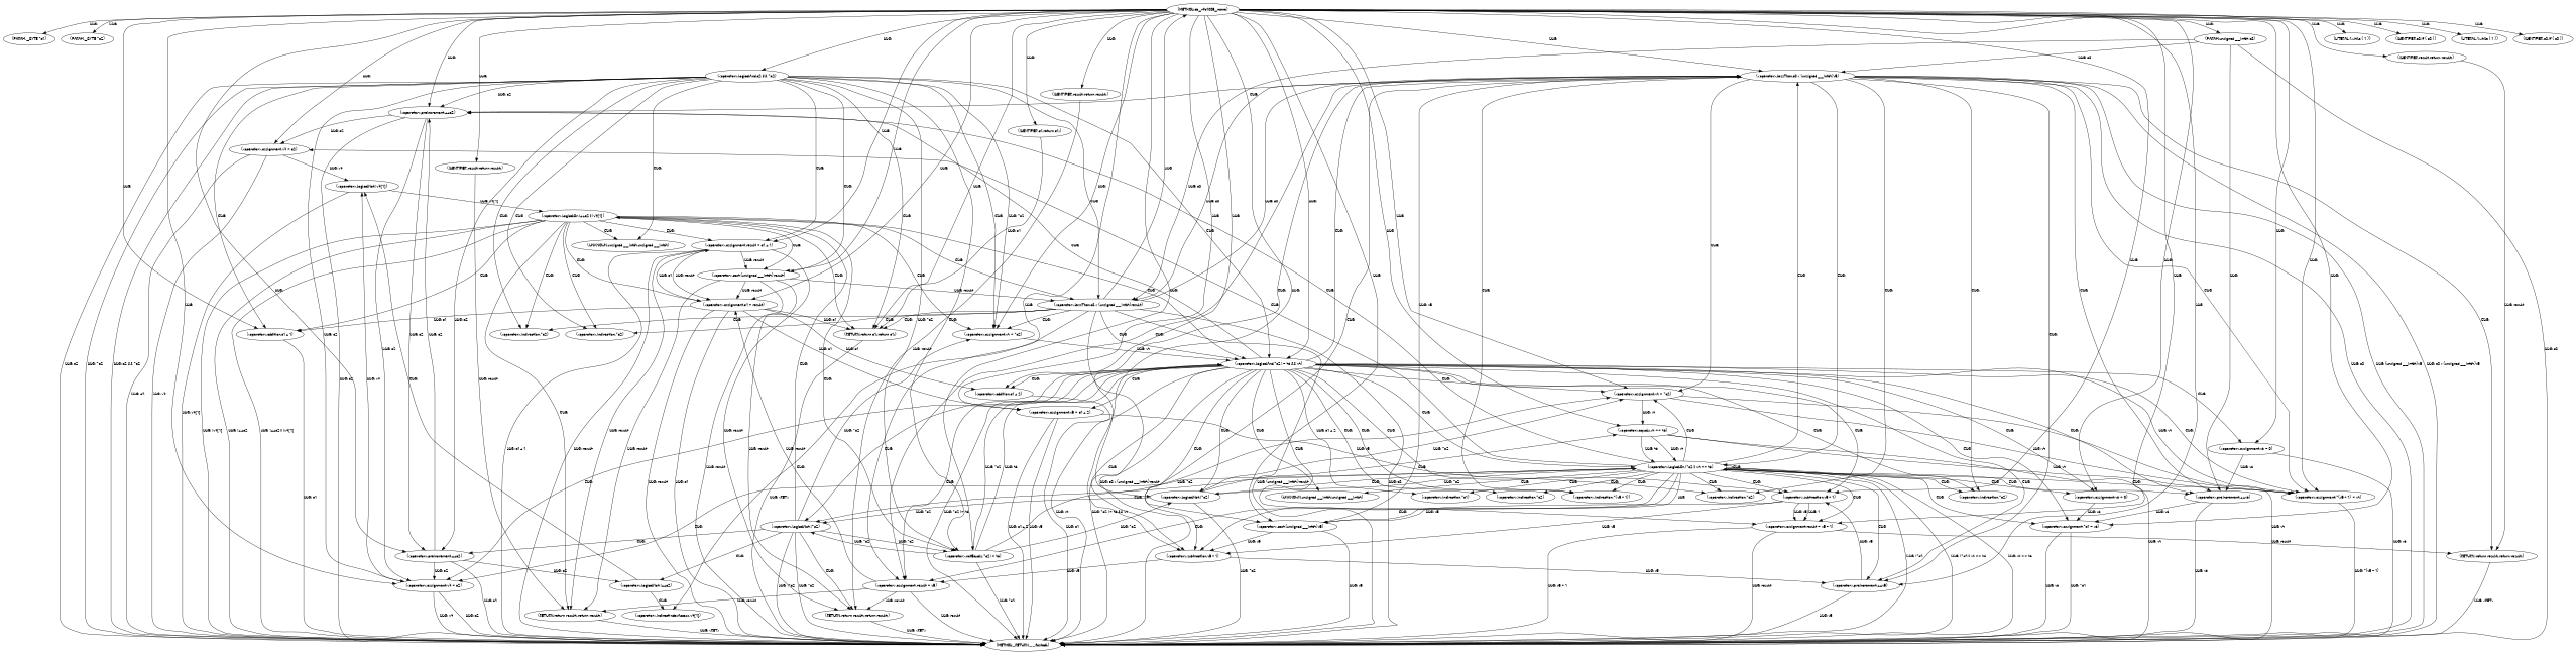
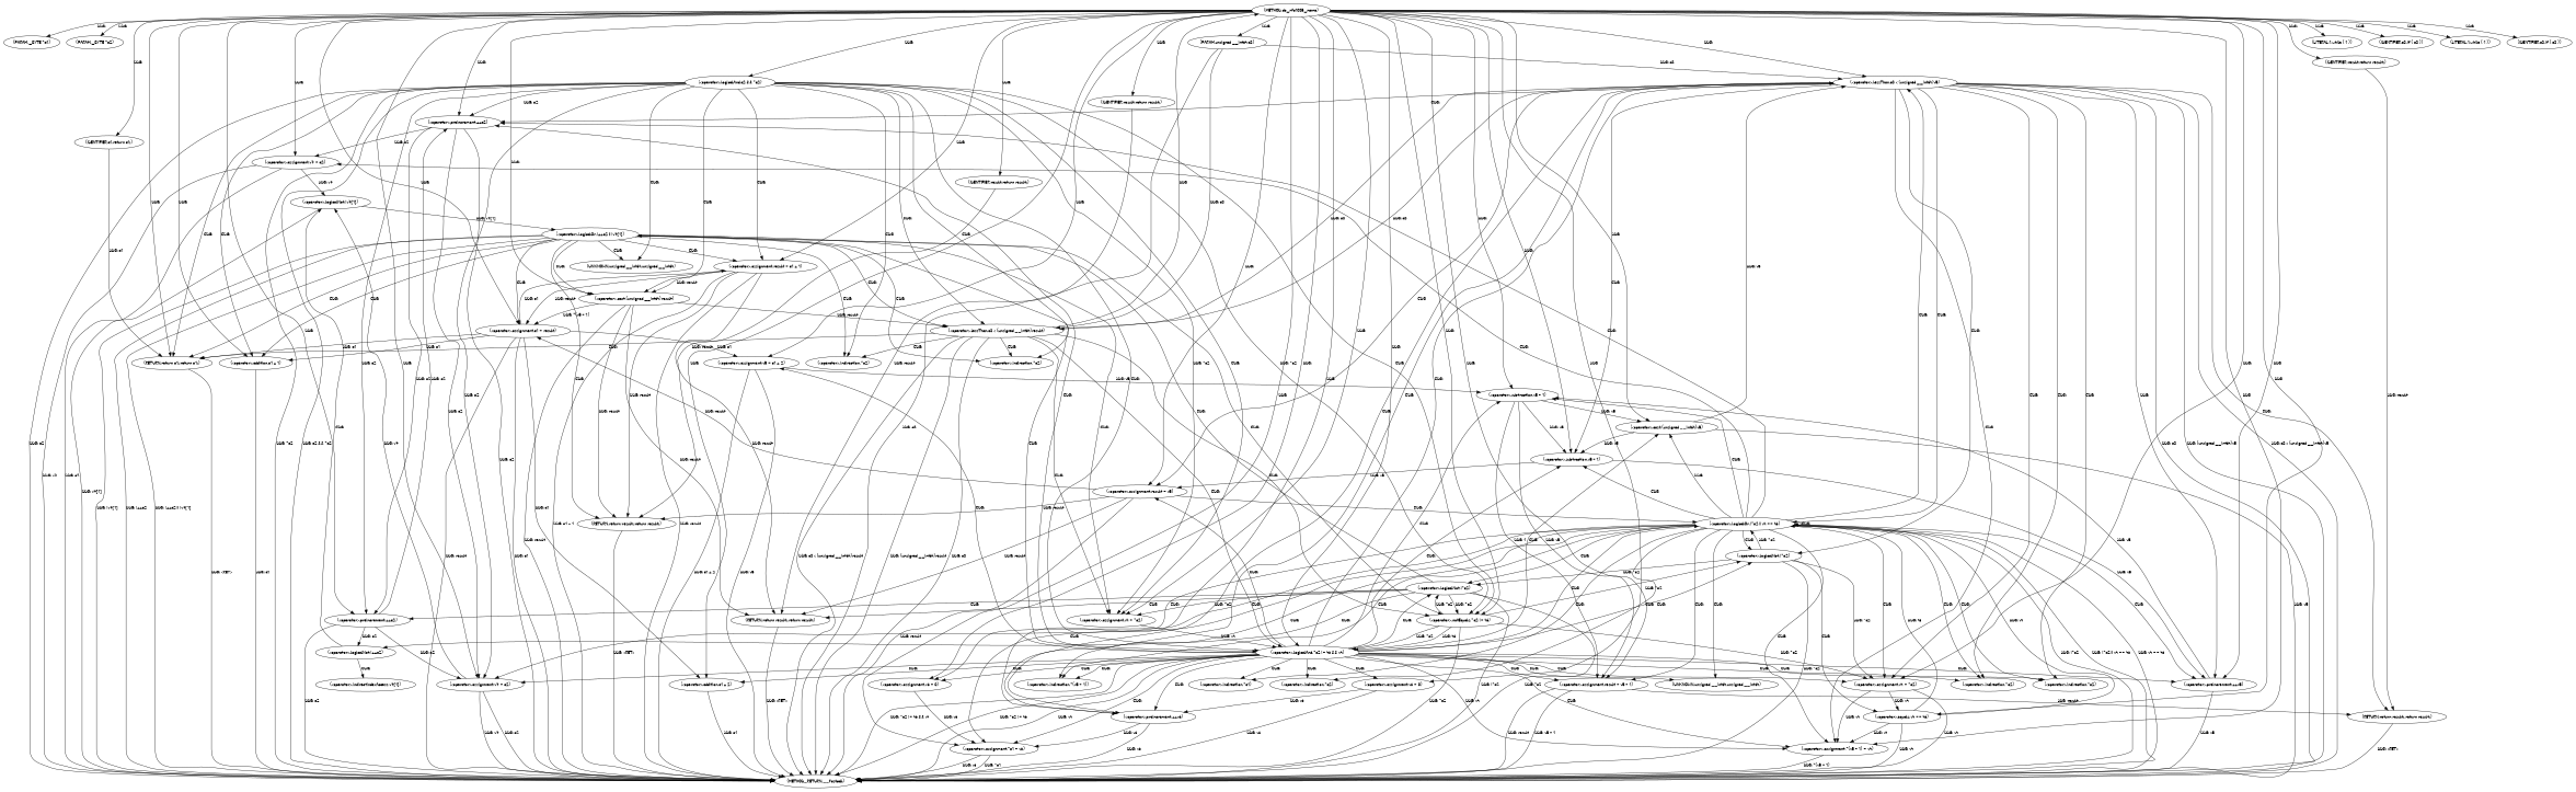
  digraph {
    fontname="Patrick Hand"
    node [fontname="Patrick Hand"]
    edge [fontname="Patrick Hand"]
    n1 [label="(METHOD,do_rfc1035_name)"]
    n2 [label="(PARAM,_BYTE *a1)"]
    n3 [label="(PARAM,_BYTE *a2)"]
    n4 [label="(PARAM,unsigned __int64 a3)"]
    n5 [label="(<operator>.logicalAnd,a2 && *a2)"]
    n6 [label="(LITERAL,1,while ( 1 ))"]
    n7 [label="(<operator>.assignment,result = a1 + 1)"]
    n8 [label="(<operator>.addition,a1 + 1)"]
    n9 [label="(IDENTIFIER,a3,if ( a3 ))"]
    n10 [label="(<operator>.cast,(unsigned __int64)result)"]
    n11 [label="(<operator>.assignment,v4 = *a2)"]
    n12 [label="(<operator>.logicalAnd,*a2 != 46 && v4)"]
    n13 [label="(<operator>.notEquals,*a2 != 46)"]
    n14 [label="(<operator>.assignment,v5 = a1 + 2)"]
    n15 [label="(<operator>.addition,a1 + 2)"]
    n16 [label="(<operator>.assignment,v6 = 0)"]
    n17 [label="(LITERAL,1,while ( 1 ))"]
    n18 [label="(<operator>.assignment,result = v5 - 1)"]
    n19 [label="(<operator>.subtraction,v5 - 1)"]
    n20 [label="(IDENTIFIER,a3,if ( a3 ))"]
    n21 [label="(<operator>.lessThan,a3 < (unsigned __int64)v5)"]
    n22 [label="(<operator>.cast,(unsigned __int64)v5)"]
    n23 [label="(IDENTIFIER,result,return result;)"]
    n24 [label="(<operator>.preIncrement,++a2)"]
    n25 [label="(<operator>.assignment,*(v5 - 1) = v4)"]
    n26 [label="(<operator>.subtraction,v5 - 1)"]
    n27 [label="(<operator>.assignment,result = v5)"]
    n28 [label="(<operator>.assignment,v4 = *a2)"]
    n29 [label="(<operator>.preIncrement,++v6)"]
    n30 [label="(<operator>.preIncrement,++v5)"]
    n31 [label="(<operator>.equals,v4 == 46)"]
    n32 [label="(<operator>.assignment,v7 = a2)"]
    n33 [label="(<operator>.assignment,v7 = a2)"]
    n34 [label="(<operator>.assignment,v6 = 0)"]
    n35 [label="(<operator>.assignment,*a1 = v6)"]
    n36 [label="(IDENTIFIER,result,return result;)"]
    n37 [label="(<operator>.preIncrement,++a2)"]
    n38 [label="(IDENTIFIER,result,return result;)"]
    n39 [label="(<operator>.assignment,a1 = result)"]
    n40 [label="(RETURN,return a1;,return a1;)"]
    n41 [label="(IDENTIFIER,a1,return a1;)"]
    n42 [label="(<operator>.lessThan,a3 < (unsigned __int64)result)"]
    n43 [label="(METHOD_RETURN,__fastcall)"]
    n44 [label="(UNKNOWN,unsigned __int64,unsigned __int64)"]
    n45 [label="(<operator>.indirection,*a2)"]
    n46 [label="(<operator>.indirection,*a2)"]
    n47 [label="(RETURN,return result;,return result;)"]
    n48 [label="(RETURN,return result;,return result;)"]
    n49 [label="(<operator>.logicalOr,!*a2 || v4 == 46)"]
    n50 [label="(<operator>.logicalNot,!*a2)"]
    n51 [label="(<operator>.logicalNot,!*a2)"]
    n52 [label="(UNKNOWN,unsigned __int64,unsigned __int64)"]
    n53 [label="(<operator>.indirection,*(v5 - 1))"]
    n54 [label="(<operator>.indirection,*a2)"]
    n55 [label="(<operator>.indirection,*a2)"]
    n56 [label="(<operator>.indirection,*a1)"]
    n57 [label="(<operator>.indirection,*a2)"]
    n58 [label="(RETURN,return result;,return result;)"]
    n59 [label="(<operator>.logicalNot,!v7[1])"]
    n60 [label="(<operator>.logicalNot,!++a2)"]
    n61 [label="(<operator>.logicalOr,!++a2 || !v7[1])"]
    n62 [label="(<operator>.indirectIndexAccess,v7[1])"]
    n1 -> n2 [label="DDG: "]
    n1 -> n3 [label="DDG: "]
    n1 -> n4 [label="DDG: "]
    n1 -> n5 [label="DDG: "]
    n1 -> n6 [label="DDG: "]
    n1 -> n7 [label="DDG: "]
    n1 -> n8 [label="DDG: "]
    n1 -> n9 [label="DDG: "]
    n1 -> n10 [label="DDG: "]
    n1 -> n11 [label="DDG: "]
    n1 -> n12 [label="DDG: "]
    n1 -> n13 [label="DDG: "]
    n1 -> n14 [label="DDG: "]
    n1 -> n15 [label="DDG: "]
    n1 -> n16 [label="DDG: "]
    n1 -> n17 [label="DDG: "]
    n1 -> n18 [label="DDG: "]
    n1 -> n19 [label="DDG: "]
    n1 -> n20 [label="DDG: "]
    n1 -> n21 [label="DDG: "]
    n1 -> n22 [label="DDG: "]
    n1 -> n23 [label="DDG: "]
    n1 -> n24 [label="DDG: "]
    n1 -> n25 [label="DDG: "]
    n1 -> n26 [label="DDG: "]
    n1 -> n27 [label="DDG: "]
    n1 -> n28 [label="DDG: "]
-   n4 -> n29 [label="DDG: "]
+   n1 -> n29 [label="DDG: "]
    n1 -> n30 [label="DDG: "]
    n1 -> n31 [label="DDG: "]
    n1 -> n32 [label="DDG: "]
    n1 -> n33 [label="DDG: "]
    n1 -> n34 [label="DDG: "]
    n1 -> n35 [label="DDG: "]
    n1 -> n36 [label="DDG: "]
    n1 -> n37 [label="DDG: "]
    n1 -> n38 [label="DDG: "]
    n1 -> n39 [label="DDG: "]
    n1 -> n40 [label="DDG: "]
    n1 -> n41 [label="DDG: "]
    n4 -> n21 [label="DDG: a3"]
    n4 -> n42 [label="DDG: a3"]
    n4 -> n43 [label="DDG: a3"]
    n5 -> n7 [label="CDG: "]
    n5 -> n8 [label="CDG: "]
    n5 -> n10 [label="CDG: "]
    n5 -> n11 [label="DDG: *a2"]
    n5 -> n11 [label="CDG: "]
    n5 -> n12 [label="CDG: "]
    n5 -> n13 [label="DDG: *a2"]
    n5 -> n13 [label="CDG: "]
    n5 -> n24 [label="DDG: a2"]
    n5 -> n33 [label="DDG: a2"]
    n5 -> n37 [label="DDG: a2"]
    n5 -> n40 [label="CDG: "]
    n5 -> n42 [label="CDG: "]
    n5 -> n43 [label="DDG: a2 && *a2"]
    n5 -> n43 [label="DDG: a2"]
    n5 -> n43 [label="DDG: *a2"]
    n5 -> n44 [label="CDG: "]
    n5 -> n45 [label="CDG: "]
    n5 -> n46 [label="CDG: "]
    n7 -> n10 [label="DDG: result"]
    n7 -> n39 [label="DDG: result"]
    n7 -> n43 [label="DDG: a1 + 1"]
    n7 -> n43 [label="DDG: result"]
    n7 -> n47 [label="DDG: result"]
    n7 -> n48 [label="DDG: result"]
    n8 -> n43 [label="DDG: a1"]
-   n10 -> n39 [label="DDG: result"]
+   n10 -> n39 [label="DDG: *(v5 - 1)"]
    n10 -> n42 [label="DDG: result"]
    n10 -> n43 [label="DDG: result"]
    n10 -> n47 [label="DDG: result"]
    n10 -> n48 [label="DDG: result"]
    n11 -> n12 [label="DDG: v4"]
    n12 -> n14 [label="CDG: "]
    n12 -> n15 [label="CDG: "]
    n12 -> n16 [label="CDG: "]
    n12 -> n18 [label="CDG: "]
    n12 -> n19 [label="CDG: "]
    n12 -> n21 [label="CDG: "]
    n12 -> n22 [label="CDG: "]
    n12 -> n24 [label="CDG: "]
    n12 -> n25 [label="DDG: v4"]
    n12 -> n25 [label="CDG: "]
    n12 -> n26 [label="CDG: "]
    n12 -> n27 [label="CDG: "]
    n12 -> n28 [label="CDG: "]
    n12 -> n29 [label="CDG: "]
    n12 -> n30 [label="CDG: "]
    n12 -> n33 [label="CDG: "]
    n12 -> n34 [label="CDG: "]
    n12 -> n35 [label="CDG: "]
    n12 -> n43 [label="DDG: v4"]
    n12 -> n43 [label="DDG: *a2 != 46 && v4"]
    n12 -> n43 [label="DDG: *a2 != 46"]
    n12 -> n49 [label="CDG: "]
    n12 -> n50 [label="CDG: "]
    n12 -> n51 [label="CDG: "]
    n12 -> n52 [label="CDG: "]
    n12 -> n53 [label="CDG: "]
    n12 -> n54 [label="CDG: "]
    n12 -> n55 [label="CDG: "]
-   n12 -> n56 [label="DDG: a1 + 2"]
+   n12 -> n56 [label="CDG: "]
    n12 -> n57 [label="CDG: "]
    n13 -> n12 [label="DDG: *a2"]
    n13 -> n12 [label="DDG: 46"]
    n13 -> n28 [label="DDG: *a2"]
    n13 -> n43 [label="DDG: *a2"]
    n13 -> n50 [label="DDG: *a2"]
    n13 -> n51 [label="DDG: *a2"]
    n14 -> n19 [label="DDG: v5"]
    n14 -> n43 [label="DDG: v5"]
    n14 -> n43 [label="DDG: a1 + 2"]
    n15 -> n43 [label="DDG: a1"]
    n16 -> n29 [label="DDG: v6"]
    n16 -> n43 [label="DDG: v6"]
    n18 -> n43 [label="DDG: result"]
    n18 -> n43 [label="DDG: v5 - 1"]
    n18 -> n58 [label="DDG: result"]
    n19 -> n18 [label="DDG: v5"]
    n19 -> n18 [label="DDG: 1"]
    n19 -> n22 [label="DDG: v5"]
    n19 -> n26 [label="DDG: v5"]
    n21 -> n24 [label="CDG: "]
    n21 -> n25 [label="CDG: "]
    n21 -> n26 [label="CDG: "]
    n21 -> n27 [label="CDG: "]
    n21 -> n28 [label="CDG: "]
    n21 -> n29 [label="CDG: "]
-   n21 -> n30 [label="CDG: "]
+   n21 -> n30 [label="DDG: "]
    n21 -> n42 [label="DDG: a3"]
    n21 -> n43 [label="DDG: a3"]
    n21 -> n43 [label="DDG: (unsigned __int64)v5"]
    n21 -> n43 [label="DDG: a3 < (unsigned __int64)v5"]
    n21 -> n49 [label="CDG: "]
    n21 -> n50 [label="CDG: "]
    n21 -> n53 [label="CDG: "]
    n21 -> n54 [label="CDG: "]
    n21 -> n55 [label="CDG: "]
    n21 -> n58 [label="CDG: "]
    n22 -> n21 [label="DDG: v5"]
    n22 -> n26 [label="DDG: v5"]
    n22 -> n43 [label="DDG: v5"]
    n23 -> n58 [label="DDG: result"]
    n24 -> n32 [label="DDG: a2"]
    n24 -> n33 [label="DDG: a2"]
    n24 -> n37 [label="DDG: a2"]
    n24 -> n43 [label="DDG: a2"]
    n25 -> n43 [label="DDG: *(v5 - 1)"]
    n26 -> n27 [label="DDG: v5"]
    n26 -> n30 [label="DDG: v5"]
    n27 -> n39 [label="DDG: result"]
    n27 -> n43 [label="DDG: result"]
    n27 -> n47 [label="DDG: result"]
    n27 -> n48 [label="DDG: result"]
    n28 -> n25 [label="DDG: v4"]
    n28 -> n31 [label="DDG: v4"]
    n28 -> n43 [label="DDG: v4"]
    n29 -> n35 [label="DDG: v6"]
    n29 -> n43 [label="DDG: v6"]
    n30 -> n19 [label="DDG: v5"]
    n30 -> n43 [label="DDG: v5"]
    n31 -> n25 [label="DDG: v4"]
    n31 -> n43 [label="DDG: v4"]
    n31 -> n49 [label="DDG: v4"]
    n31 -> n49 [label="DDG: 46"]
    n32 -> n43 [label="DDG: a2"]
    n32 -> n43 [label="DDG: v7"]
    n32 -> n59 [label="DDG: v7"]
    n33 -> n43 [label="DDG: v7"]
    n33 -> n43 [label="DDG: a2"]
    n33 -> n59 [label="DDG: v7"]
    n34 -> n35 [label="DDG: v6"]
    n35 -> n43 [label="DDG: v6"]
    n35 -> n43 [label="DDG: *a1"]
    n36 -> n47 [label="DDG: result"]
    n37 -> n24 [label="DDG: a2"]
    n37 -> n33 [label="DDG: a2"]
    n37 -> n43 [label="DDG: a2"]
    n37 -> n60 [label="DDG: a2"]
    n38 -> n48 [label="DDG: result"]
    n39 -> n7 [label="DDG: a1"]
    n39 -> n8 [label="DDG: a1"]
    n39 -> n14 [label="DDG: a1"]
    n39 -> n15 [label="DDG: a1"]
    n39 -> n40 [label="DDG: a1"]
    n39 -> n43 [label="DDG: result"]
    n39 -> n43 [label="DDG: a1"]
    n40 -> n43 [label="DDG: <RET>"]
    n41 -> n40 [label="DDG: a1"]
    n42 -> n1 [label="DDG: "]
    n42 -> n11 [label="CDG: "]
    n42 -> n12 [label="CDG: "]
-   n42 -> n62 [label="CDG: "]
+   n42 -> n13 [label="CDG: "]
    n42 -> n21 [label="DDG: a3"]
    n42 -> n40 [label="CDG: "]
    n42 -> n43 [label="DDG: a3 < (unsigned __int64)result"]
    n42 -> n43 [label="DDG: (unsigned __int64)result"]
    n42 -> n43 [label="DDG: a3"]
    n42 -> n45 [label="CDG: "]
    n42 -> n46 [label="CDG: "]
    n47 -> n43 [label="DDG: <RET>"]
    n48 -> n43 [label="DDG: <RET>"]
    n49 -> n18 [label="CDG: "]
    n49 -> n19 [label="CDG: "]
    n49 -> n21 [label="CDG: "]
    n49 -> n22 [label="DDG: "]
    n49 -> n24 [label="CDG: "]
    n49 -> n25 [label="CDG: "]
    n49 -> n26 [label="CDG: "]
-   n49 -> n27 [label="CDG: "]
+   n27 -> n49 [label="CDG: "]
    n49 -> n28 [label="CDG: "]
    n49 -> n29 [label="CDG: "]
    n49 -> n30 [label="CDG: "]
    n49 -> n32 [label="CDG: "]
    n49 -> n33 [label="CDG: "]
    n49 -> n34 [label="CDG: "]
    n49 -> n35 [label="CDG: "]
    n49 -> n43 [label="DDG: !*a2"]
    n49 -> n43 [label="DDG: !*a2 || v4 == 46"]
    n49 -> n43 [label="DDG: v4 == 46"]
    n49 -> n49 [label="CDG: "]
    n49 -> n50 [label="CDG: "]
    n49 -> n51 [label="CDG: "]
    n49 -> n52 [label="CDG: "]
    n49 -> n53 [label="CDG: "]
    n49 -> n54 [label="CDG: "]
    n49 -> n55 [label="CDG: "]
    n49 -> n56 [label="CDG: "]
    n49 -> n57 [label="CDG: "]
    n50 -> n28 [label="DDG: *a2"]
    n50 -> n31 [label="CDG: "]
    n50 -> n43 [label="DDG: *a2"]
    n50 -> n49 [label="DDG: *a2"]
    n50 -> n51 [label="DDG: *a2"]
    n51 -> n11 [label="DDG: *a2"]
    n51 -> n13 [label="DDG: *a2"]
    n51 -> n37 [label="CDG: "]
    n51 -> n43 [label="DDG: !*a2"]
    n51 -> n43 [label="DDG: *a2"]
    n51 -> n47 [label="CDG: "]
    n51 -> n60 [label="CDG: "]
    n51 -> n61 [label="CDG: "]
    n58 -> n43 [label="DDG: <RET>"]
    n59 -> n43 [label="DDG: v7[1]"]
    n59 -> n61 [label="DDG: v7[1]"]
    n60 -> n59 [label="CDG: "]
    n60 -> n62 [label="CDG: "]
    n61 -> n7 [label="CDG: "]
    n61 -> n8 [label="CDG: "]
    n61 -> n10 [label="CDG: "]
    n61 -> n11 [label="CDG: "]
    n61 -> n12 [label="CDG: "]
    n61 -> n13 [label="CDG: "]
    n61 -> n39 [label="CDG: "]
    n61 -> n40 [label="CDG: "]
    n61 -> n42 [label="CDG: "]
    n61 -> n43 [label="DDG: !v7[1]"]
    n61 -> n43 [label="DDG: !++a2"]
    n61 -> n43 [label="DDG: !++a2 || !v7[1]"]
    n61 -> n44 [label="CDG: "]
    n61 -> n45 [label="CDG: "]
    n61 -> n46 [label="CDG: "]
    n61 -> n48 [label="CDG: "]
  }
